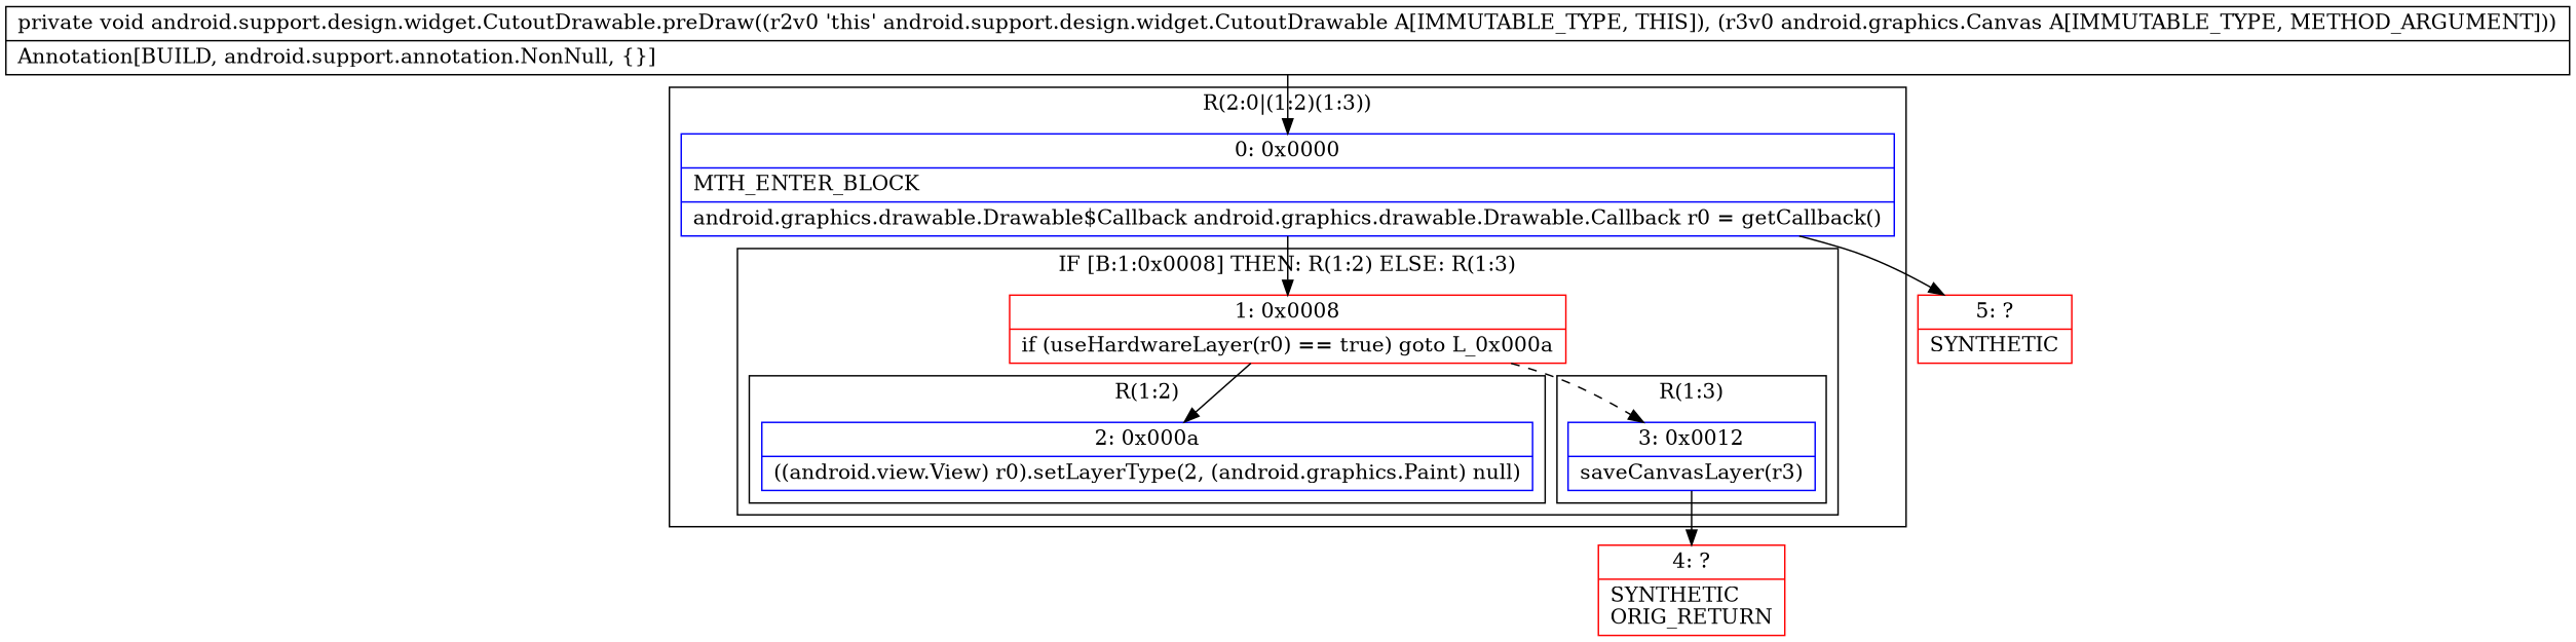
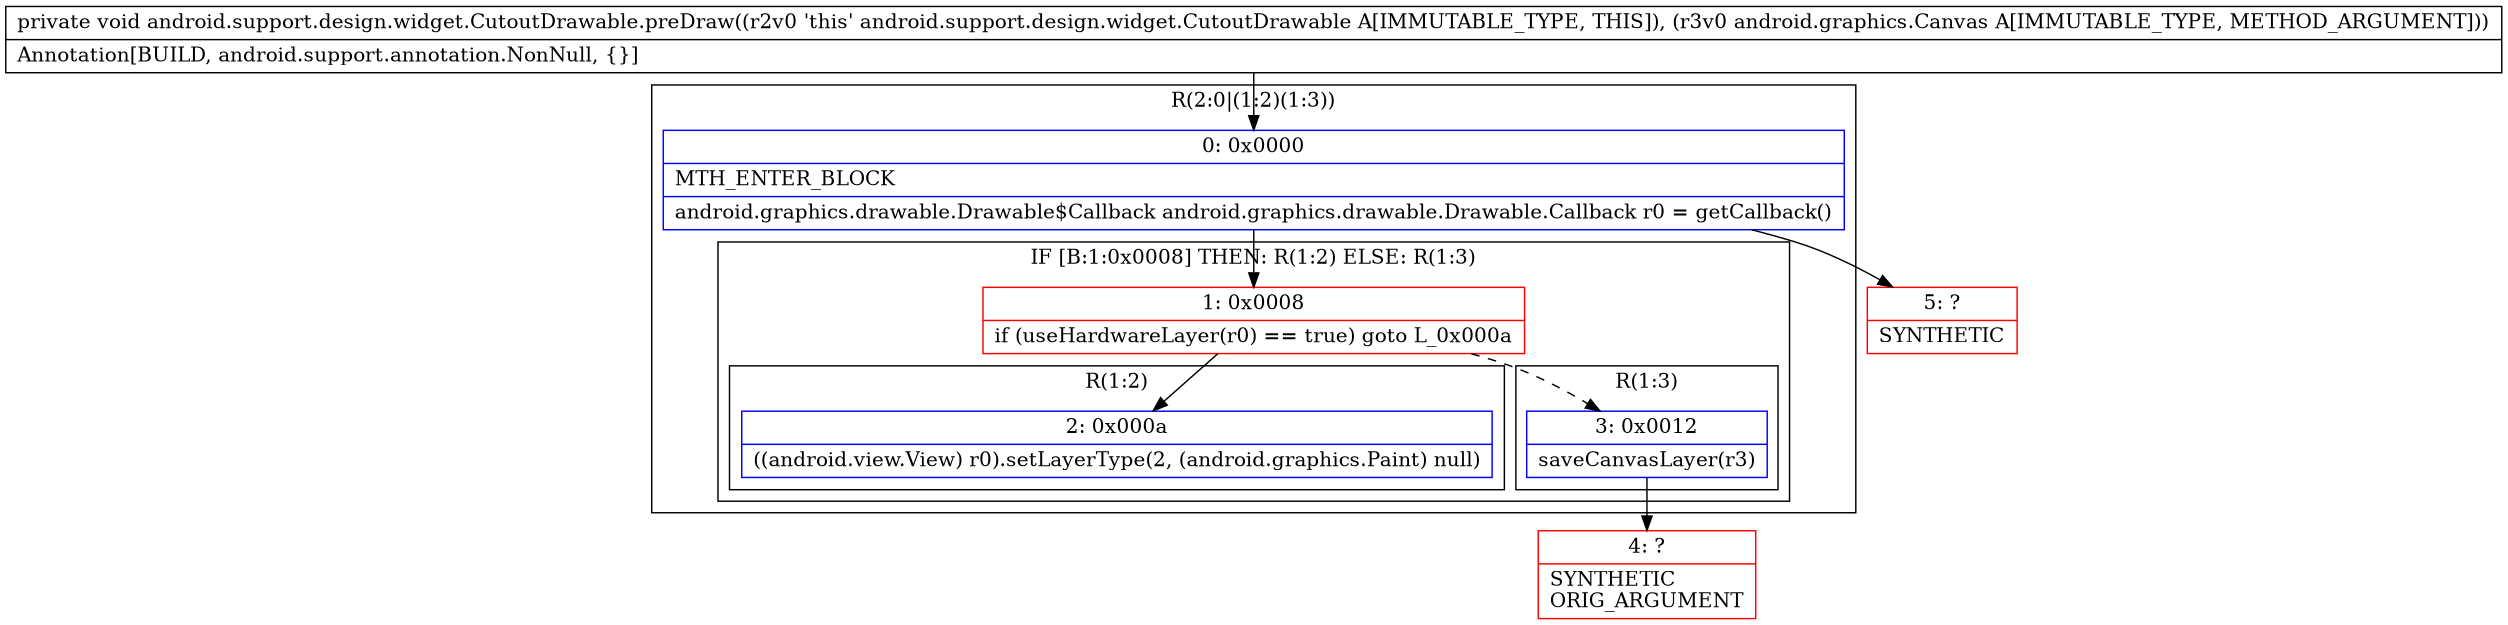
  digraph {
    node [color=blue shape=record]
    n1 [label="{2\:\ 0x000a|((android.view.View) r0).setLayerType(2, (android.graphics.Paint) null)\l}"]
    n2 [label="{3\:\ 0x0012|saveCanvasLayer(r3)\l}"]
    n3 [color=red label="{1\:\ 0x0008|if (useHardwareLayer(r0) == true) goto L_0x000a\l}"]
    n4 [label="{0\:\ 0x0000|MTH_ENTER_BLOCK\l|android.graphics.drawable.Drawable$Callback android.graphics.drawable.Drawable.Callback r0 = getCallback()\l}"]
-   n5 [color=red label="{4\:\ ?|SYNTHETIC\lORIG_RETURN\l}"]
+   n5 [color=red label="{4\:\ ?|SYNTHETIC\lORIG_ARGUMENT\l}"]
    n6 [color=red label="{5\:\ ?|SYNTHETIC\l}"]
    n7 [label="{private void android.support.design.widget.CutoutDrawable.preDraw((r2v0 'this' android.support.design.widget.CutoutDrawable A[IMMUTABLE_TYPE, THIS]), (r3v0 android.graphics.Canvas A[IMMUTABLE_TYPE, METHOD_ARGUMENT]))  | Annotation[BUILD, android.support.annotation.NonNull, \{\}]\l}" color=""]
    subgraph cluster_1 {
      label="R(2:0|(1:2)(1:3))"
      n4
      subgraph cluster_2 {
        label="IF [B:1:0x0008] THEN: R(1:2) ELSE: R(1:3)"
        n3
        subgraph cluster_3 {
          label="R(1:2)"
          n1
        }
        subgraph cluster_4 {
          label="R(1:3)"
          n2
        }
      }
    }
    n2 -> n5
    n3 -> n1
    n3 -> n2 [style=dashed]
    n4 -> n3
    n4 -> n6
    n7 -> n4
  }
